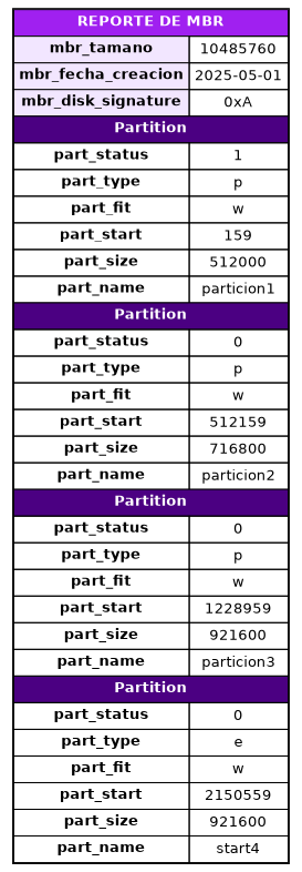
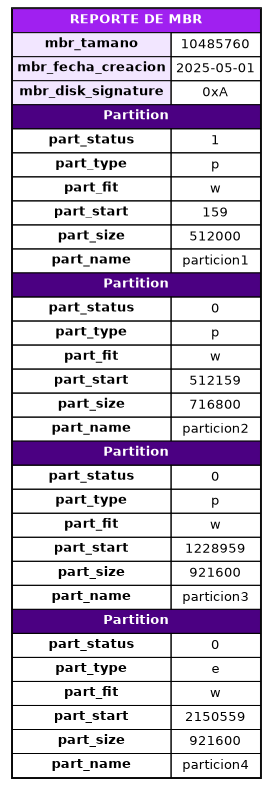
  digraph {
-   n1 [fontname=Helvetica label=< <table border='1' cellborder='1' cellspacing='0' cellpadding='4'> <tr><td bgcolor='purple' colspan='2'><font color='white'><b>REPORTE DE MBR</b></font></td></tr> <tr><td bgcolor='#f2e6ff'><b>mbr_tamano</b></td><td>10485760</td></tr> <tr><td bgcolor='#f2e6ff'><b>mbr_fecha_creacion</b></td><td>2025-05-01</td></tr> <tr><td bgcolor='#f2e6ff'><b>mbr_disk_signature</b></td><td>0xA</td></tr> <tr><td bgcolor='indigo' colspan='2'><font color='white'><b>Partition</b></font></td></tr> <tr><td><b>part_status</b></td><td>1</td></tr> <tr><td><b>part_type</b></td><td>p</td></tr> <tr><td><b>part_fit</b></td><td>w</td></tr> <tr><td><b>part_start</b></td><td>159</td></tr> <tr><td><b>part_size</b></td><td>512000</td></tr> <tr><td><b>part_name</b></td><td>particion1</td></tr> <tr><td bgcolor='indigo' colspan='2'><font color='white'><b>Partition</b></font></td></tr> <tr><td><b>part_status</b></td><td>0</td></tr> <tr><td><b>part_type</b></td><td>p</td></tr> <tr><td><b>part_fit</b></td><td>w</td></tr> <tr><td><b>part_start</b></td><td>512159</td></tr> <tr><td><b>part_size</b></td><td>716800</td></tr> <tr><td><b>part_name</b></td><td>particion2</td></tr> <tr><td bgcolor='indigo' colspan='2'><font color='white'><b>Partition</b></font></td></tr> <tr><td><b>part_status</b></td><td>0</td></tr> <tr><td><b>part_type</b></td><td>p</td></tr> <tr><td><b>part_fit</b></td><td>w</td></tr> <tr><td><b>part_start</b></td><td>1228959</td></tr> <tr><td><b>part_size</b></td><td>921600</td></tr> <tr><td><b>part_name</b></td><td>particion3</td></tr> <tr><td bgcolor='indigo' colspan='2'><font color='white'><b>Partition</b></font></td></tr> <tr><td><b>part_status</b></td><td>0</td></tr> <tr><td><b>part_type</b></td><td>e</td></tr> <tr><td><b>part_fit</b></td><td>w</td></tr> <tr><td><b>part_start</b></td><td>2150559</td></tr> <tr><td><b>part_size</b></td><td>921600</td></tr> <tr><td><b>part_name</b></td><td>start4</td></tr> </table>> shape=none]
+   n1 [fontname=Helvetica label=< <table border='1' cellborder='1' cellspacing='0' cellpadding='4'> <tr><td bgcolor='purple' colspan='2'><font color='white'><b>REPORTE DE MBR</b></font></td></tr> <tr><td bgcolor='#f2e6ff'><b>mbr_tamano</b></td><td>10485760</td></tr> <tr><td bgcolor='#f2e6ff'><b>mbr_fecha_creacion</b></td><td>2025-05-01</td></tr> <tr><td bgcolor='#f2e6ff'><b>mbr_disk_signature</b></td><td>0xA</td></tr> <tr><td bgcolor='indigo' colspan='2'><font color='white'><b>Partition</b></font></td></tr> <tr><td><b>part_status</b></td><td>1</td></tr> <tr><td><b>part_type</b></td><td>p</td></tr> <tr><td><b>part_fit</b></td><td>w</td></tr> <tr><td><b>part_start</b></td><td>159</td></tr> <tr><td><b>part_size</b></td><td>512000</td></tr> <tr><td><b>part_name</b></td><td>particion1</td></tr> <tr><td bgcolor='indigo' colspan='2'><font color='white'><b>Partition</b></font></td></tr> <tr><td><b>part_status</b></td><td>0</td></tr> <tr><td><b>part_type</b></td><td>p</td></tr> <tr><td><b>part_fit</b></td><td>w</td></tr> <tr><td><b>part_start</b></td><td>512159</td></tr> <tr><td><b>part_size</b></td><td>716800</td></tr> <tr><td><b>part_name</b></td><td>particion2</td></tr> <tr><td bgcolor='indigo' colspan='2'><font color='white'><b>Partition</b></font></td></tr> <tr><td><b>part_status</b></td><td>0</td></tr> <tr><td><b>part_type</b></td><td>p</td></tr> <tr><td><b>part_fit</b></td><td>w</td></tr> <tr><td><b>part_start</b></td><td>1228959</td></tr> <tr><td><b>part_size</b></td><td>921600</td></tr> <tr><td><b>part_name</b></td><td>particion3</td></tr> <tr><td bgcolor='indigo' colspan='2'><font color='white'><b>Partition</b></font></td></tr> <tr><td><b>part_status</b></td><td>0</td></tr> <tr><td><b>part_type</b></td><td>e</td></tr> <tr><td><b>part_fit</b></td><td>w</td></tr> <tr><td><b>part_start</b></td><td>2150559</td></tr> <tr><td><b>part_size</b></td><td>921600</td></tr> <tr><td><b>part_name</b></td><td>particion4</td></tr> </table>> shape=none]
  }
